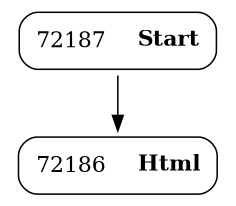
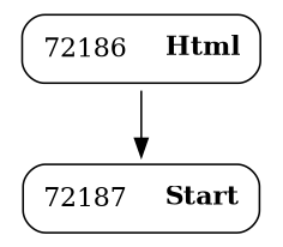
  digraph {
    node [shape=none]
    n1 [label=<<TABLE border='1' cellspacing='0' cellpadding='10' style='rounded' ><TR><TD border='0'>72187</TD><TD border='0'><B>Start</B></TD></TR></TABLE>>]
    n2 [label=<<TABLE border='1' cellspacing='0' cellpadding='10' style='rounded' ><TR><TD border='0'>72186</TD><TD border='0'><B>Html</B></TD></TR></TABLE>>]
-   n1 -> n2 [weight=2]
+   n2 -> n1 [weight=2]
  }
